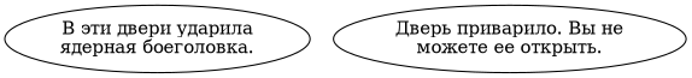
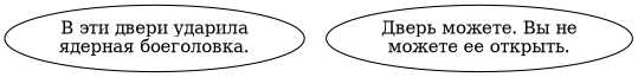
  digraph {
    node [color="#000000" fillcolor="#FFFFFF" style=filled]
    n1 [label="В эти двери ударила\nядерная боеголовка."]
-   n2 [label="Дверь приварило. Вы не\nможете ее открыть."]
+   n2 [label="Дверь можете. Вы не\nможете ее открыть."]
  }
